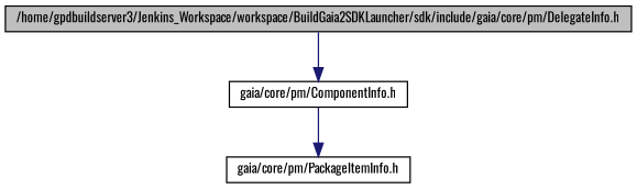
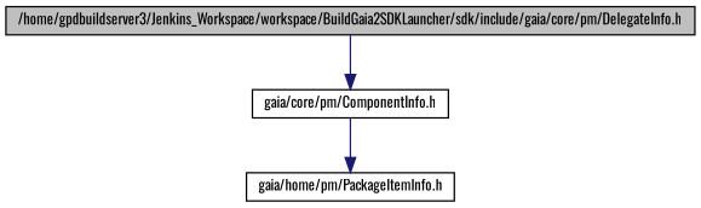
  digraph {
    fontname=Oswald
    node [color=black fillcolor=white fontname=Oswald fontsize=10 shape=record style=filled]
    edge [color=midnightblue fontname=Oswald fontsize=10 labelfontname=Helvetica labelfontsize=10 style=solid]
    n1 [fillcolor=grey75 fontcolor=black height=0.2 label="/home/gpdbuildserver3/Jenkins_Workspace/workspace/BuildGaia2SDKLauncher/sdk/include/gaia/core/pm/DelegateInfo.h" width=0.4]
    n2 [height=0.2 label="gaia/core/pm/ComponentInfo.h" width=0.4]
-   n3 [height=0.2 label="gaia/core/pm/PackageItemInfo.h" width=0.4]
+   n3 [height=0.2 label="gaia/home/pm/PackageItemInfo.h" width=0.4]
    n1 -> n2
    n2 -> n3
  }
